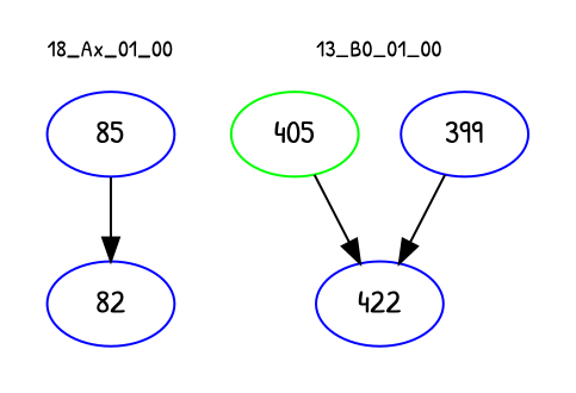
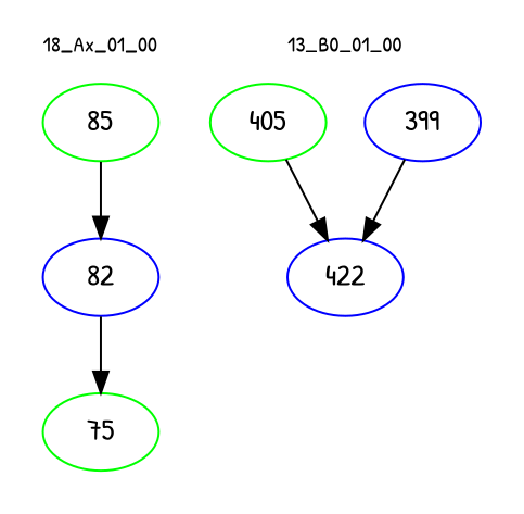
  digraph {
    fontname="Patrick Hand"
    node [color=green fontname="Patrick Hand"]
    edge [color=black fontname="Patrick Hand"]
-   n1 [color=blue label=85]
+   n1 [label=85]
    n2 [color=blue label=82]
+   n3 [label=75]
    n4 [color=blue label=399]
    n5 [color=blue label=422]
    n6 [label=405]
    subgraph cluster_1 {
      color=white
      fontsize=10
      label="18_Ax_01_00"
      n1
      n2
+     n3
    }
    subgraph cluster_2 {
      color=white
      fontsize=10
      label="13_B0_01_00"
      n4
      n5
      n6
    }
    n1 -> n2
+   n2 -> n3
    n4 -> n5
    n6 -> n5
  }
